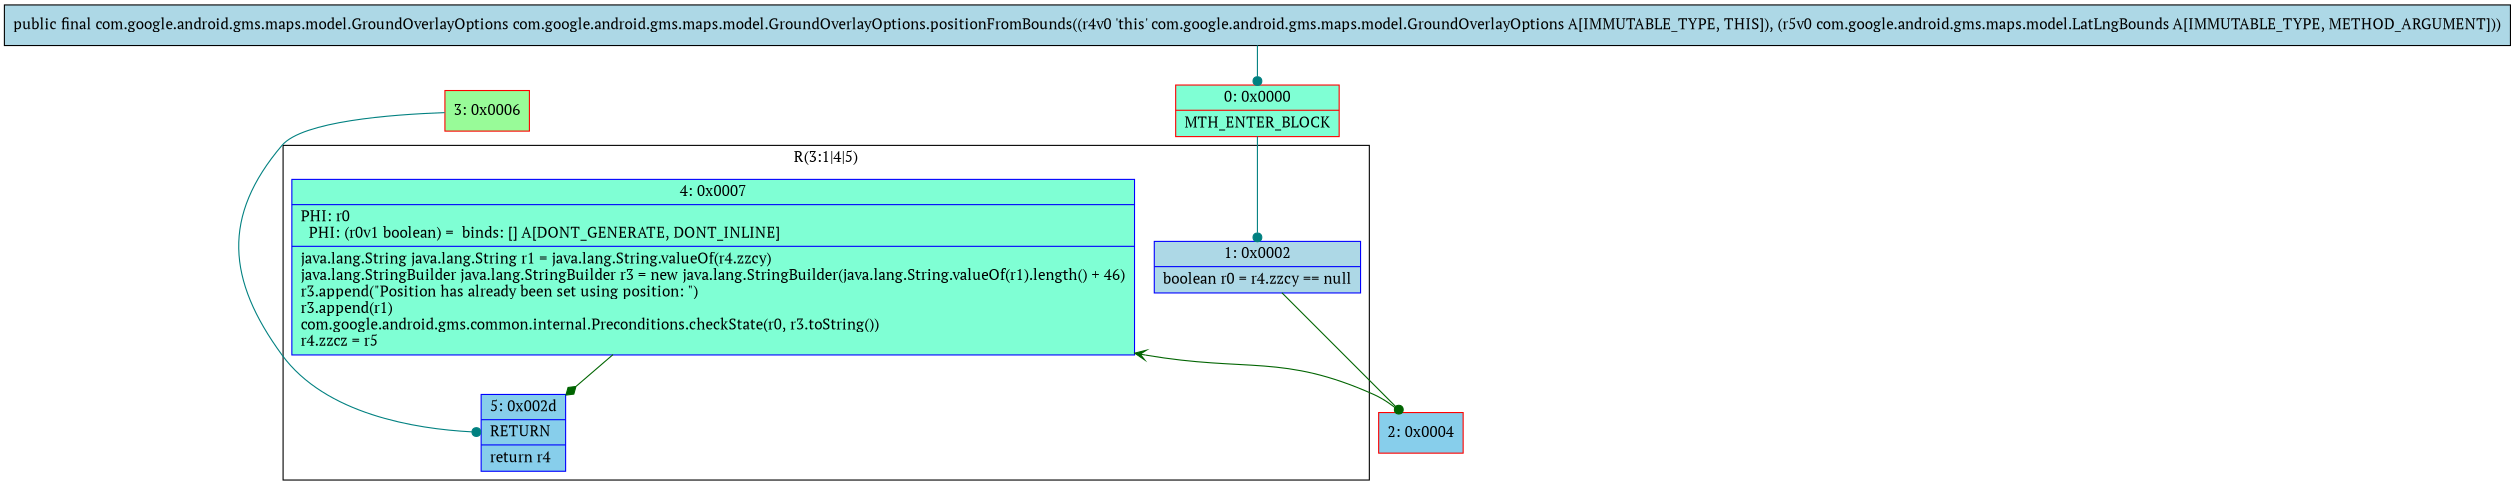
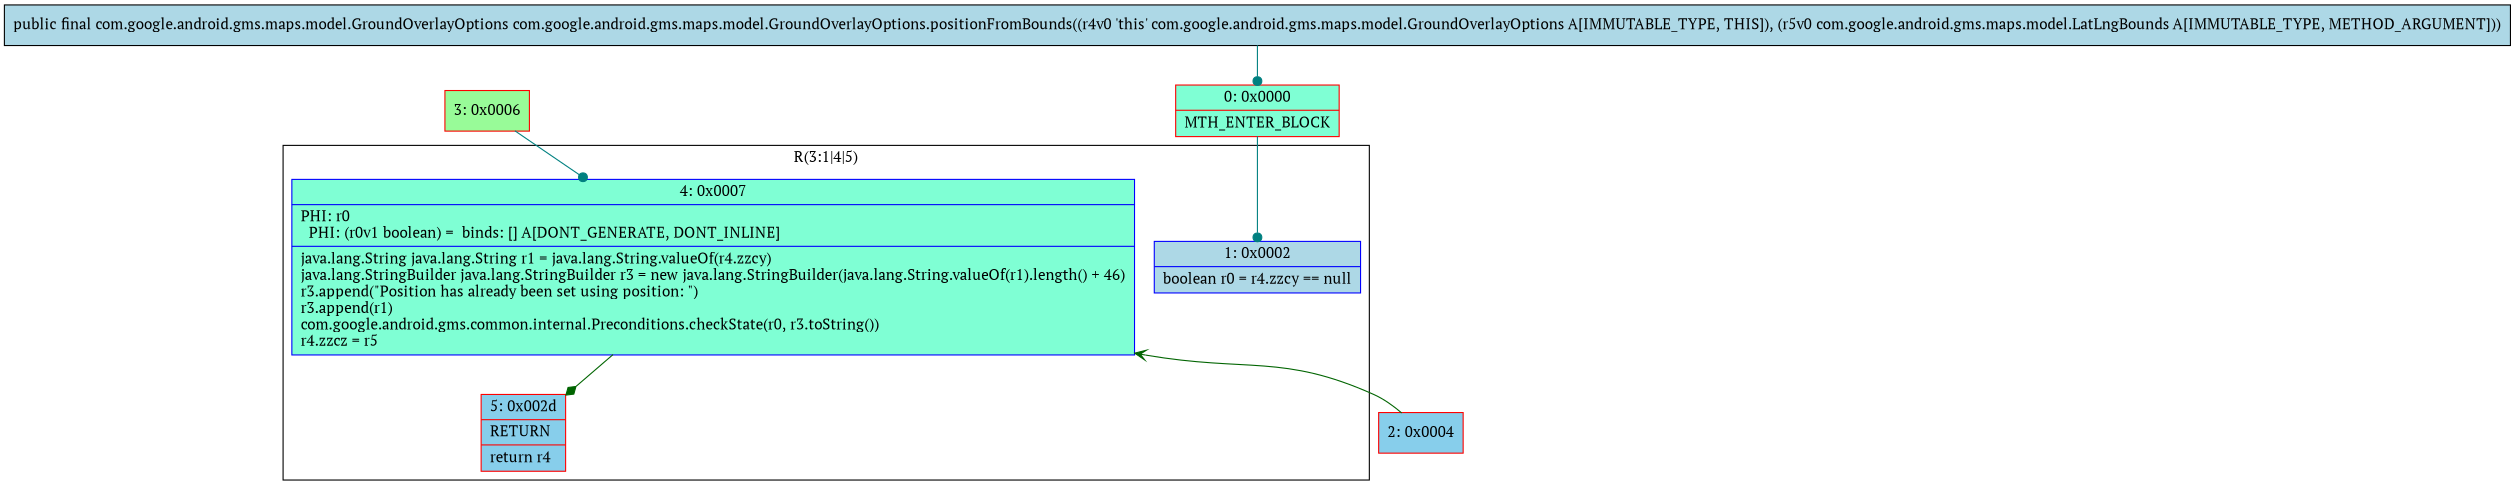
  digraph {
    fontname="PT Serif"
    node [color=blue fillcolor=lightblue fontname="PT Serif" shape=record style=filled]
    edge [arrowhead=dot color=darkgreen fontname="PT Serif"]
    n1 [label="{1\:\ 0x0002|boolean r0 = r4.zzcy == null\l}"]
    n2 [fillcolor=aquamarine label="{4\:\ 0x0007|PHI: r0 \l  PHI: (r0v1 boolean) =  binds: [] A[DONT_GENERATE, DONT_INLINE]\l|java.lang.String java.lang.String r1 = java.lang.String.valueOf(r4.zzcy)\ljava.lang.StringBuilder java.lang.StringBuilder r3 = new java.lang.StringBuilder(java.lang.String.valueOf(r1).length() + 46)\lr3.append(\"Position has already been set using position: \")\lr3.append(r1)\lcom.google.android.gms.common.internal.Preconditions.checkState(r0, r3.toString())\lr4.zzcz = r5\l}"]
-   n3 [fillcolor=skyblue label="{5\:\ 0x002d|RETURN\l|return r4\l}"]
+   n3 [color=red fillcolor=skyblue label="{5\:\ 0x002d|RETURN\l|return r4\l}"]
    n4 [color=red fillcolor=skyblue label="{2\:\ 0x0004}"]
    n5 [color=red fillcolor=palegreen label="{3\:\ 0x0006}"]
    n6 [color=red fillcolor=aquamarine label="{0\:\ 0x0000|MTH_ENTER_BLOCK\l}"]
    n7 [label="{public final com.google.android.gms.maps.model.GroundOverlayOptions com.google.android.gms.maps.model.GroundOverlayOptions.positionFromBounds((r4v0 'this' com.google.android.gms.maps.model.GroundOverlayOptions A[IMMUTABLE_TYPE, THIS]), (r5v0 com.google.android.gms.maps.model.LatLngBounds A[IMMUTABLE_TYPE, METHOD_ARGUMENT])) }" color=""]
    subgraph cluster_1 {
      label="R(3:1|4|5)"
      n1
      n2
      n3
    }
-   n1 -> n4
    n2 -> n3 [arrowhead=diamond]
    n4 -> n2 [arrowhead=vee]
-   n5 -> n3 [color=teal]
+   n5 -> n2 [color=teal]
    n6 -> n1 [color=teal]
    n7 -> n6 [color=teal]
  }
